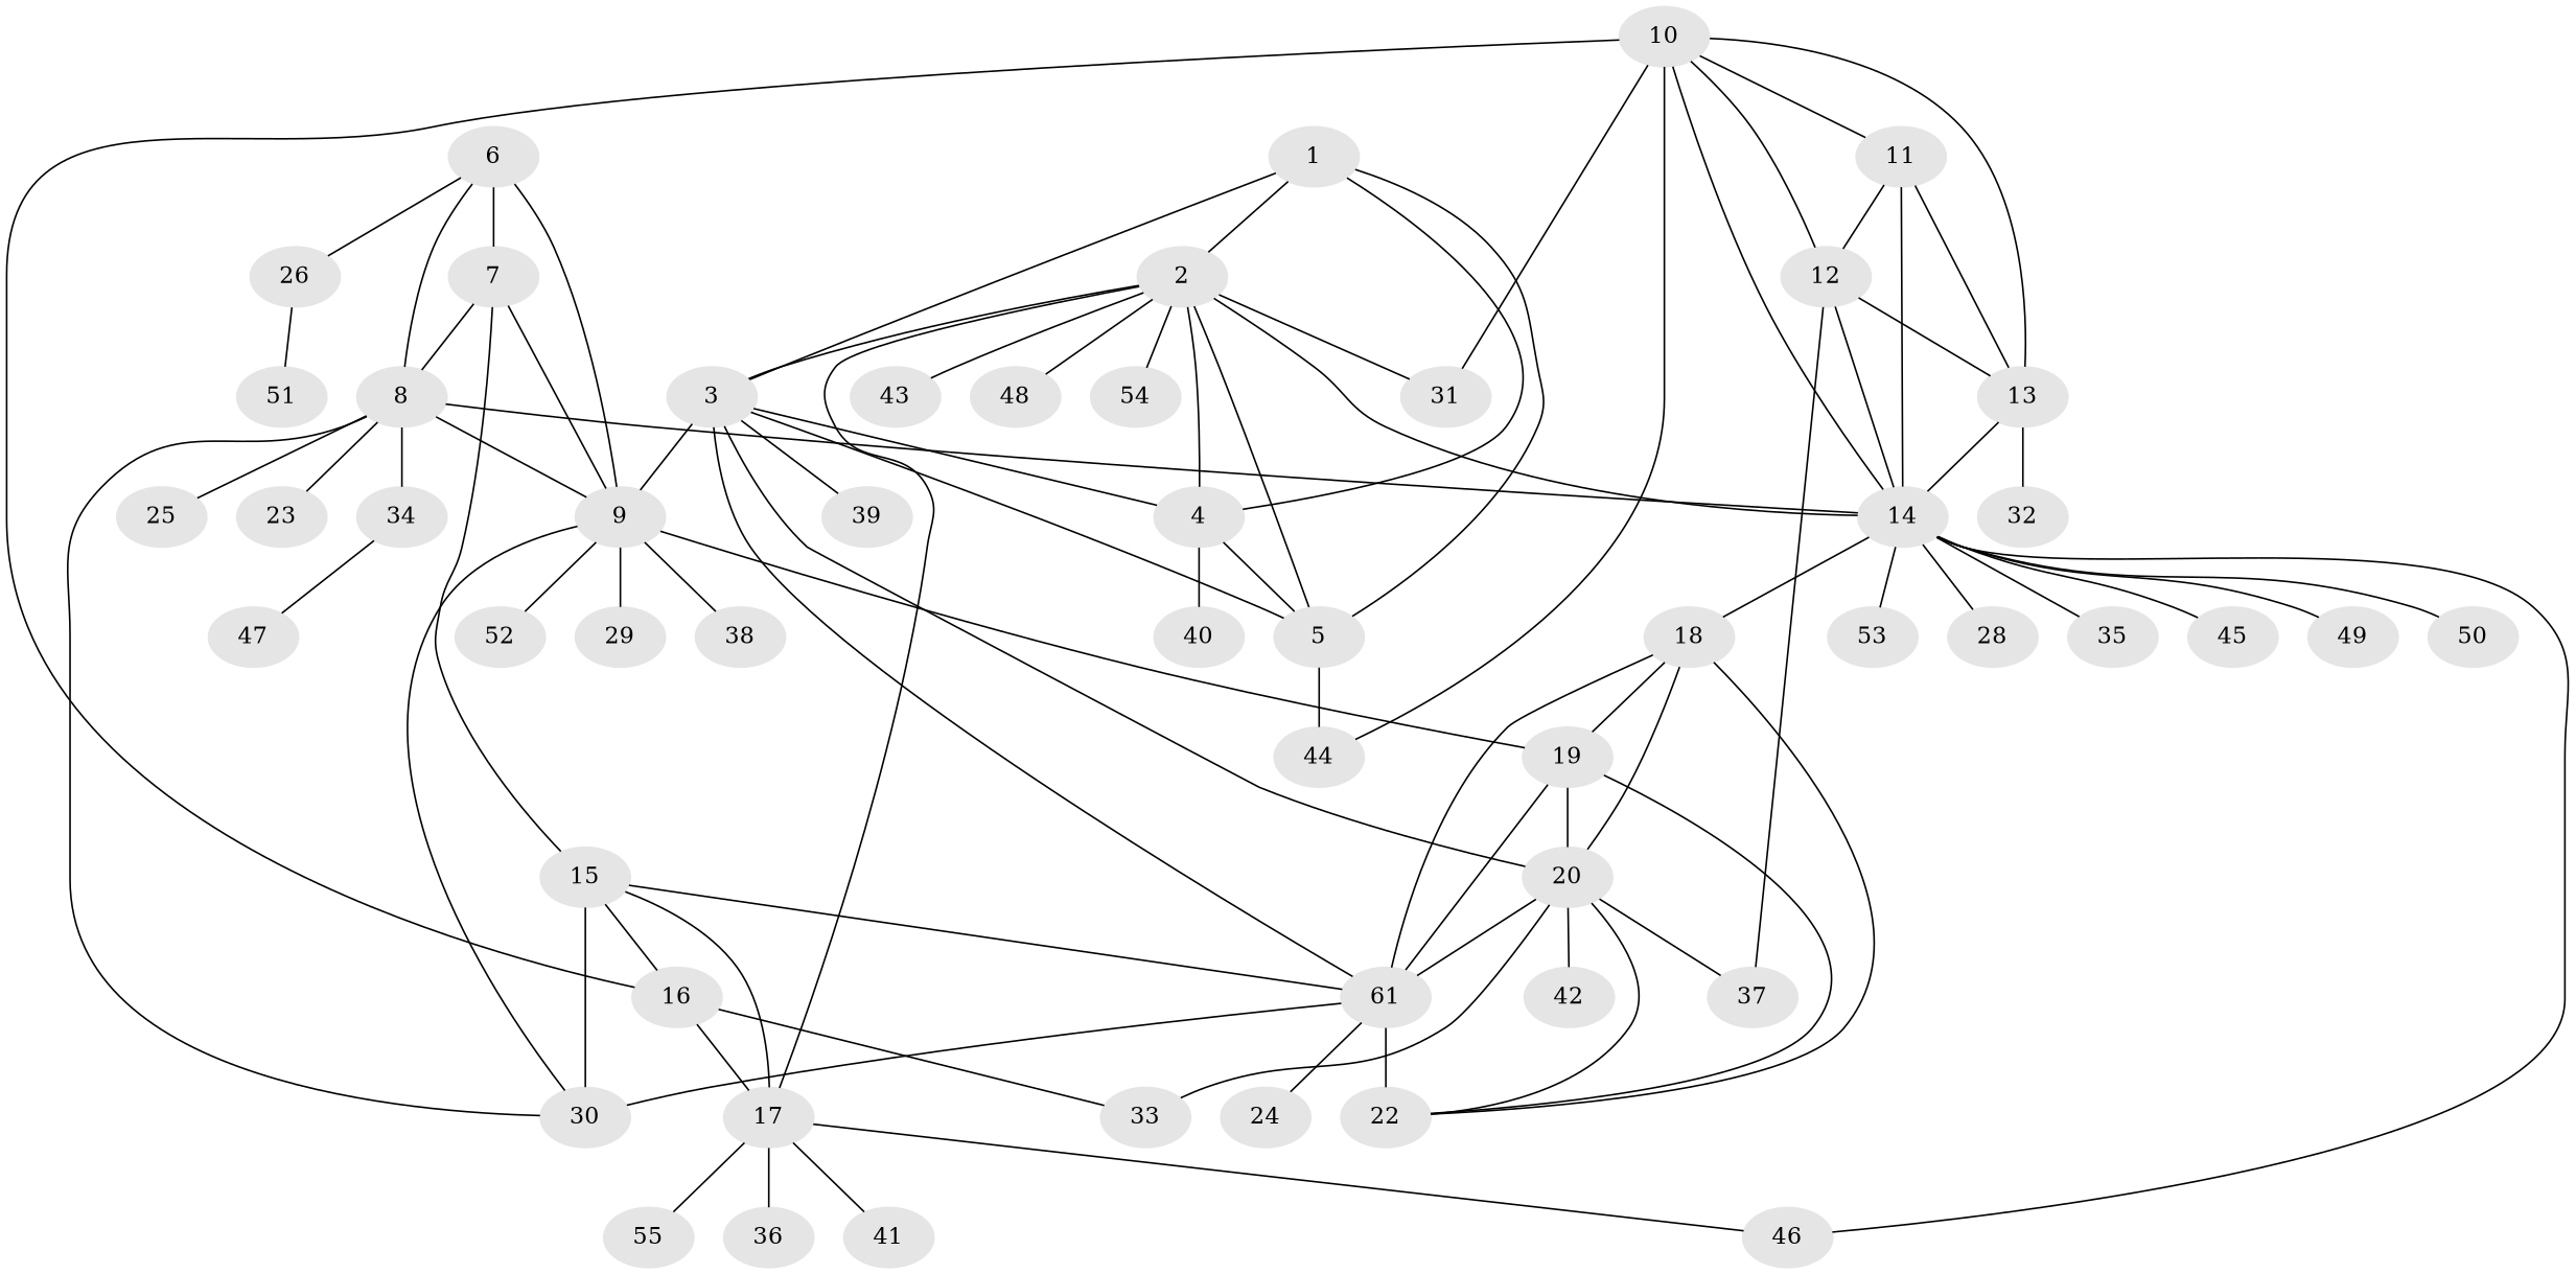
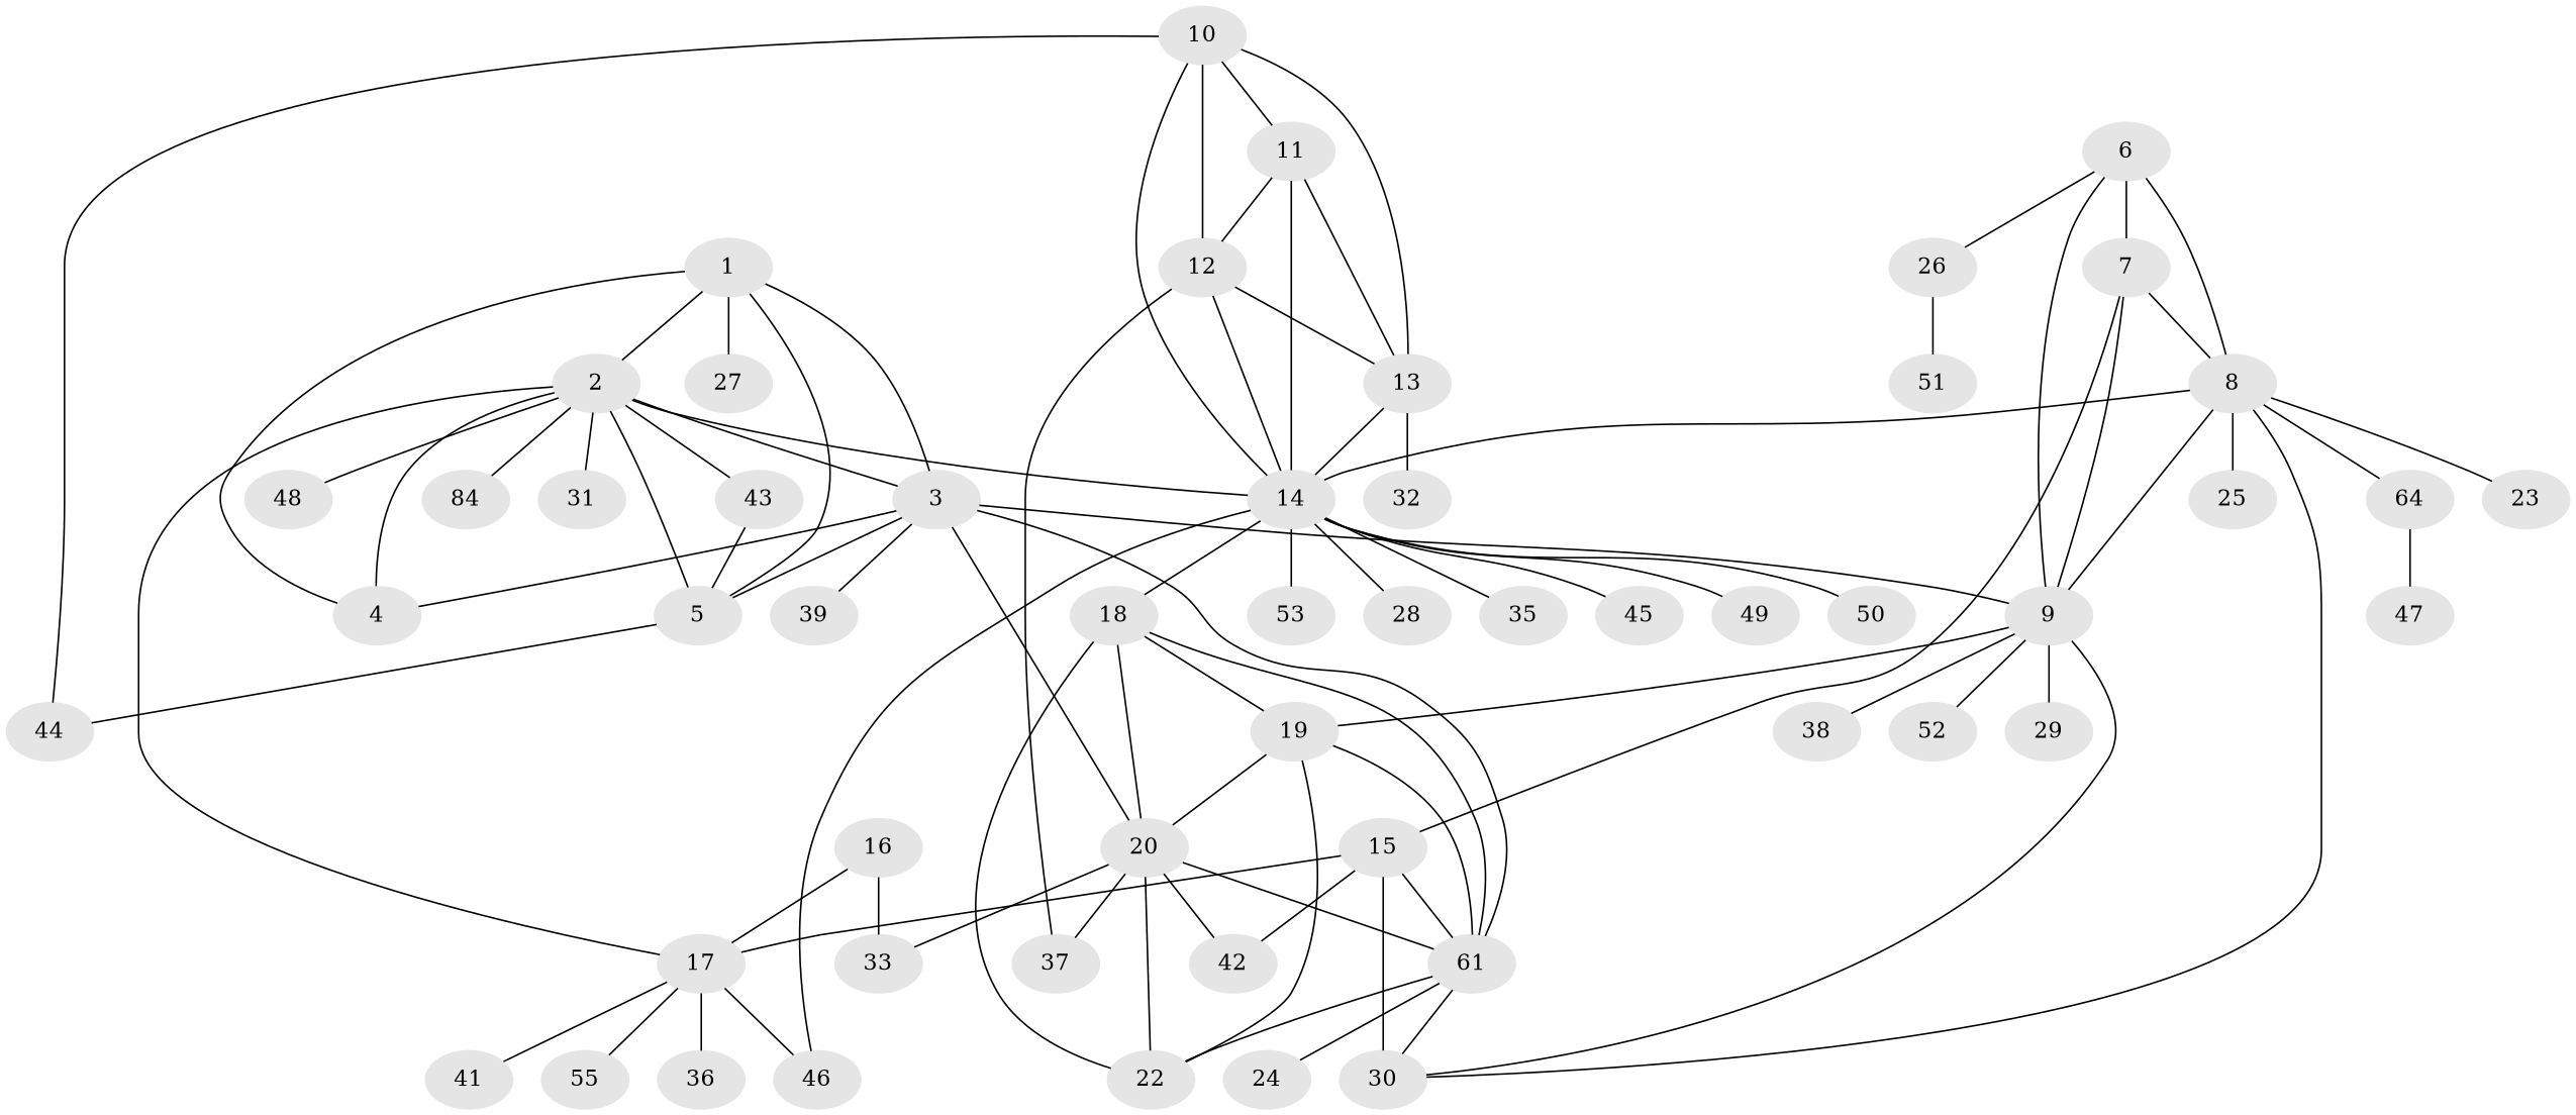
  graph {
    node [color=gray90 style=filled]
    edge [weight=1.0]
    1
    2
    3
    4
    5
+   27
    14
    17
    31
    43
    48
-   54
+   54 [label=84]
    9
    20
    n15 [label=61]
    39
-   40
    44
    18
    28
    35
    45
    46
    49
    50
    53
    36
    41
    55
    30
    19
    29
    38
    52
    37
    33
    22
    42
    24
    6
    7
    8
    26
    15
    23
    25
-   34
+   34 [label=64]
    51
    16
    47
    10
    11
    12
    13
    32
    1 -- 2
    1 -- 3
    1 -- 4
    1 -- 5
+   1 -- 27
    2 -- 3
    2 -- 4
    2 -- 5
    2 -- 14
    2 -- 17
    2 -- 31
    2 -- 43
    2 -- 48
    2 -- 54
    3 -- 4
    3 -- 5
    3 -- 9
    3 -- 20
    3 -- n15
    3 -- 39
-   4 -- 5
-   4 -- 40 [weight=2.0]
+   43 -- 5
    5 -- 44
    14 -- 18
    14 -- 28
    14 -- 35
    14 -- 45
    14 -- 46
    14 -- 49
    14 -- 50
    14 -- 53
    17 -- 46
    17 -- 36
    17 -- 41
    17 -- 55
    9 -- 30
    9 -- 19
    9 -- 29
    9 -- 38
    9 -- 52
    20 -- n15
    20 -- 37
    20 -- 33 [weight=2.0]
    20 -- 22
    20 -- 42
    n15 -- 30
    n15 -- 22 [weight=7.0]
    n15 -- 24
    18 -- 20
    18 -- n15
    18 -- 19
    18 -- 22
    19 -- 20
    19 -- n15
    19 -- 22
    6 -- 9 [weight=2.0]
    6 -- 7 [weight=2.0]
    6 -- 8 [weight=2.0]
    6 -- 26
    7 -- 9
    7 -- 8
    7 -- 15
    8 -- 14
    8 -- 9
    8 -- 30
    8 -- 23
    8 -- 25
    8 -- 34
    26 -- 51
    15 -- 17 [weight=3.0]
    15 -- n15
    15 -- 30 [weight=11.0]
-   15 -- 16 [weight=3.0]
+   15 -- 42 [weight=3.0]
    34 -- 47
    16 -- 17
    16 -- 33
    10 -- 14
-   10 -- 31 [weight=3.0]
    10 -- 44
-   10 -- 16
    10 -- 11
    10 -- 12
    10 -- 13
    11 -- 14
    11 -- 12
    11 -- 13
    12 -- 14
    12 -- 37 [weight=2.0]
    12 -- 13
    13 -- 14
    13 -- 32 [weight=3.0]
  }
